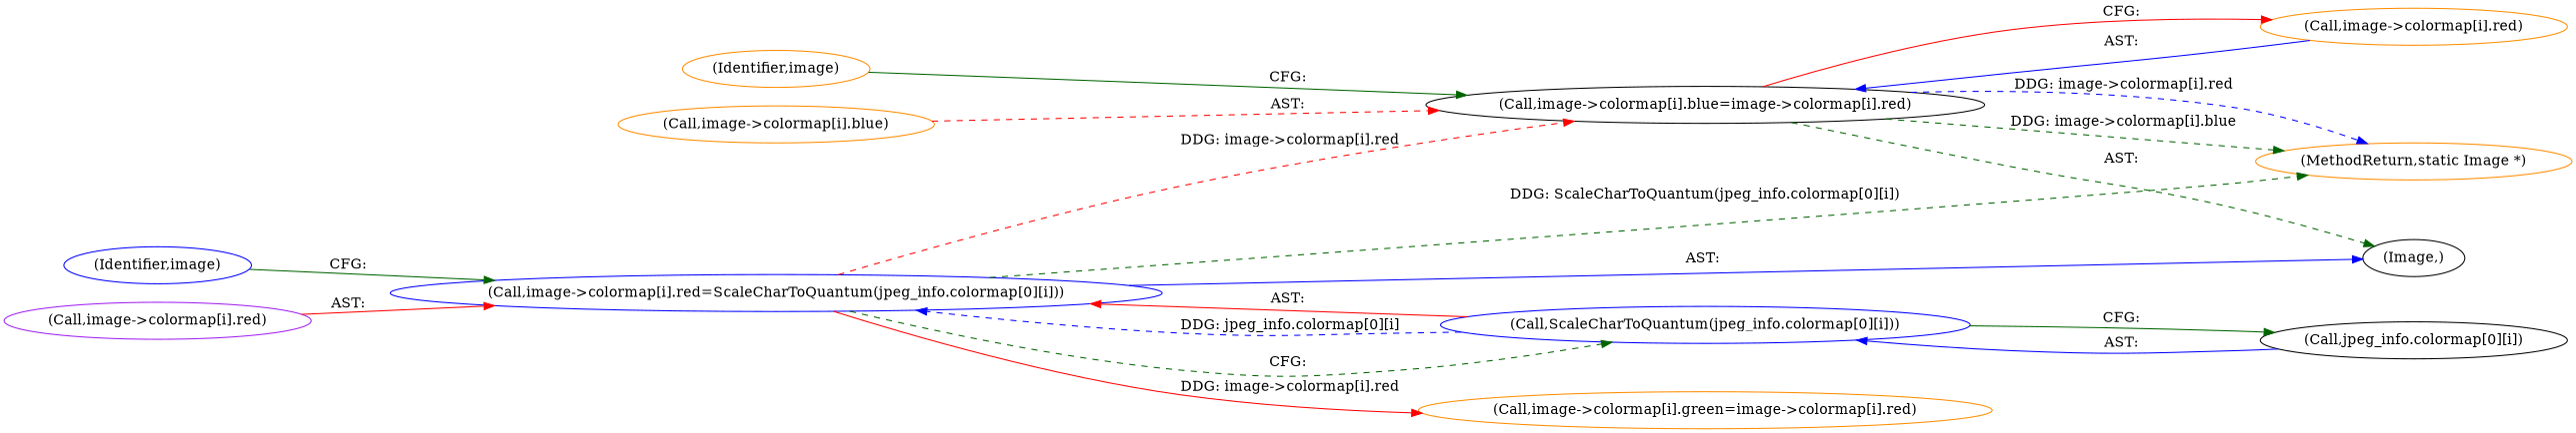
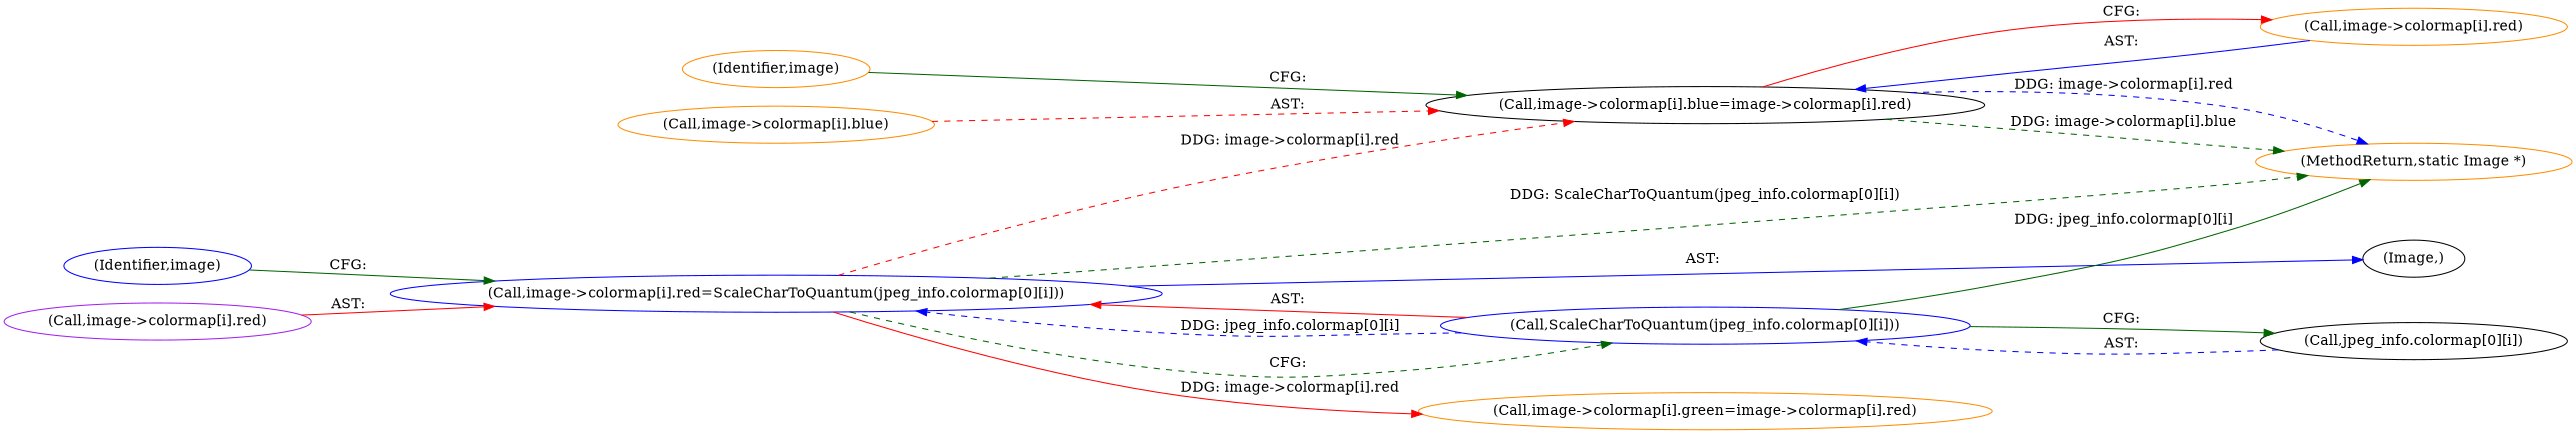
  digraph {
    rankdir=LR
    node [color=darkorange]
    edge [color=darkgreen style=solid]
    n1 [color=black label="(Call,image->colormap[i].blue=image->colormap[i].red)"]
    n2 [label="(MethodReturn,static Image *)"]
    n3 [color=black label="(Image,)"]
    n4 [label="(Call,image->colormap[i].red)"]
    n5 [color=blue label="(Call,image->colormap[i].red=ScaleCharToQuantum(jpeg_info.colormap[0][i]))"]
    n6 [color=blue label="(Call,ScaleCharToQuantum(jpeg_info.colormap[0][i]))"]
    n7 [label="(Call,image->colormap[i].green=image->colormap[i].red)"]
    n8 [color=black label="(Call,jpeg_info.colormap[0][i])"]
    n9 [label="(Call,image->colormap[i].blue)"]
    n10 [color=blue label="(Identifier,image)"]
    n11 [color=purple label="(Call,image->colormap[i].red)"]
    n12 [label="(Identifier,image)"]
    n1 -> n2 [color=blue label="DDG: image->colormap[i].red" style=dashed]
    n1 -> n2 [label="DDG: image->colormap[i].blue" style=dashed]
-   n1 -> n3 [label="AST: " style=dashed]
    n1 -> n4 [color=red label="CFG: "]
    n4 -> n1 [color=blue label="AST: "]
    n5 -> n1 [color=red label="DDG: image->colormap[i].red" style=dashed]
    n5 -> n2 [label="DDG: ScaleCharToQuantum(jpeg_info.colormap[0][i])" style=dashed]
    n5 -> n3 [color=blue label="AST: "]
    n5 -> n6 [label="CFG: " style=dashed]
    n5 -> n7 [color=red label="DDG: image->colormap[i].red"]
+   n6 -> n2 [label="DDG: jpeg_info.colormap[0][i]"]
    n6 -> n5 [color=red label="AST: "]
    n6 -> n5 [color=blue label="DDG: jpeg_info.colormap[0][i]" style=dashed]
    n6 -> n8 [label="CFG: "]
-   n8 -> n6 [color=blue label="AST: "]
+   n8 -> n6 [color=blue label="AST: " style=dashed]
    n9 -> n1 [color=red label="AST: " style=dashed]
    n10 -> n5 [label="CFG: "]
    n11 -> n5 [color=red label="AST: "]
    n12 -> n1 [label="CFG: "]
  }
